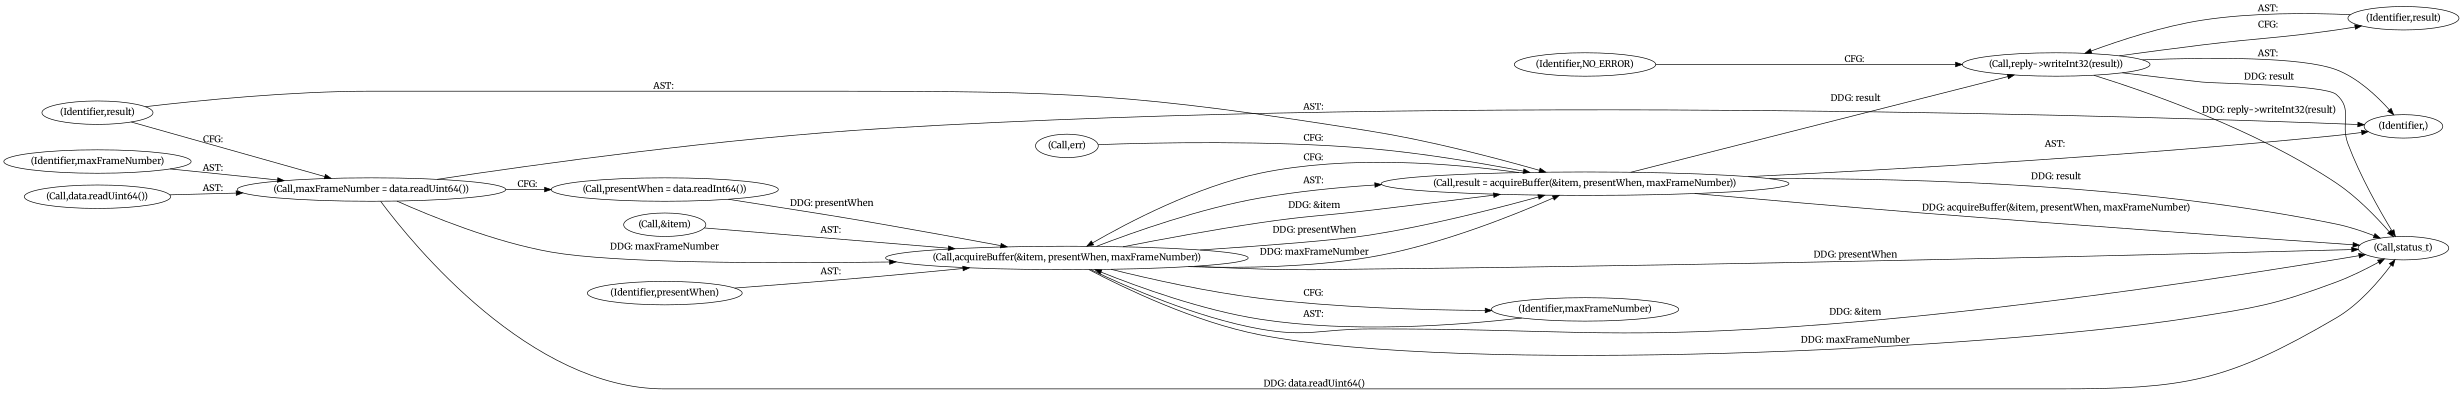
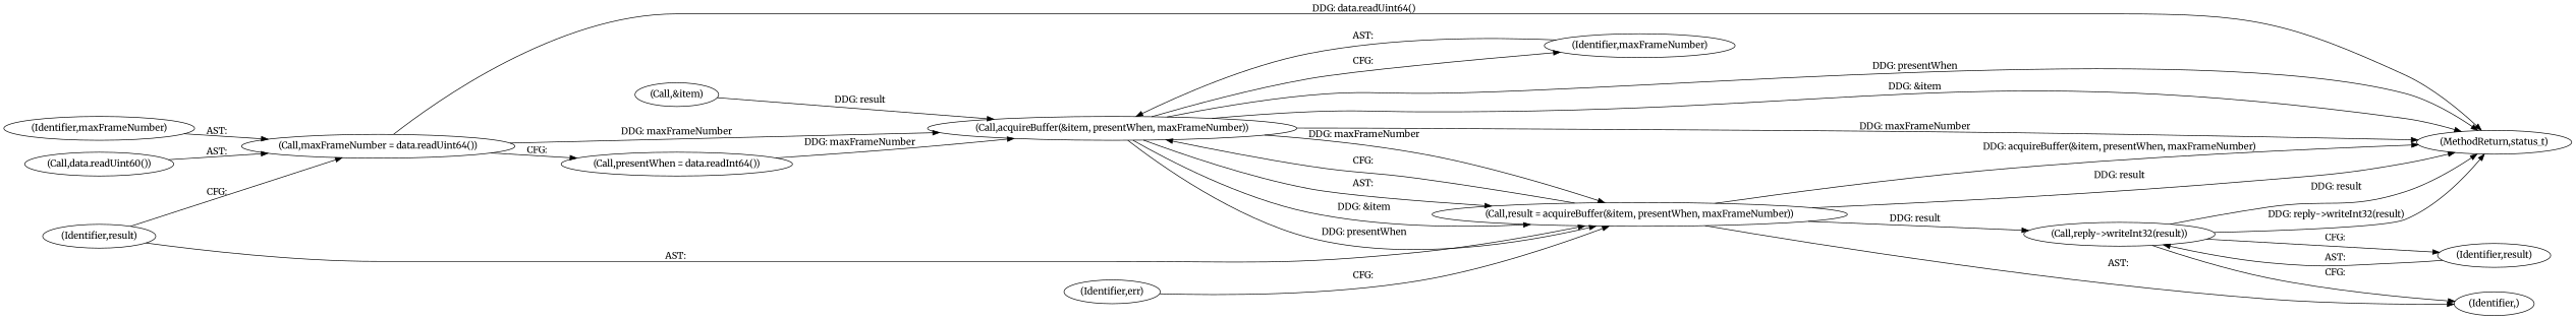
  digraph {
    fontname=Merriweather
    rankdir=LR
    node [fontname=Merriweather]
    edge [fontname=Merriweather]
    n1 [label="(Call,maxFrameNumber = data.readUint64())"]
    n2 [label="(Call,acquireBuffer(&item, presentWhen, maxFrameNumber))"]
    n3 [label="(Identifier,)"]
-   n4 [label="(Call,status_t)"]
+   n4 [label="(MethodReturn,status_t)"]
    n5 [label="(Call,presentWhen = data.readInt64())"]
    n6 [label="(Call,result = acquireBuffer(&item, presentWhen, maxFrameNumber))"]
    n7 [label="(Identifier,maxFrameNumber)"]
-   n8 [label="(Call,data.readUint64())"]
+   n8 [label="(Call,data.readUint60())"]
    n9 [label="(Call,reply->writeInt32(result))"]
    n10 [label="(Identifier,result)"]
-   n11 [label="(Call,err)"]
+   n11 [label="(Identifier,err)"]
    n12 [label="(Identifier,result)"]
    n13 [label="(Call,&item)"]
-   n14 [label="(Identifier,presentWhen)"]
-   n15 [label="(Identifier,NO_ERROR)"]
    n16 [label="(Identifier,maxFrameNumber)"]
    n1 -> n2 [label="DDG: maxFrameNumber"]
-   n1 -> n3 [label="AST: "]
    n1 -> n4 [label="DDG: data.readUint64()"]
    n1 -> n5 [label="CFG: "]
    n2 -> n4 [label="DDG: presentWhen"]
    n2 -> n4 [label="DDG: &item"]
    n2 -> n4 [label="DDG: maxFrameNumber"]
    n2 -> n6 [label="AST: "]
    n2 -> n6 [label="DDG: &item"]
    n2 -> n6 [label="DDG: presentWhen"]
    n2 -> n6 [label="DDG: maxFrameNumber"]
    n2 -> n7 [label="CFG: "]
-   n5 -> n2 [label="DDG: presentWhen"]
+   n5 -> n2 [label="DDG: maxFrameNumber"]
    n6 -> n2 [label="CFG: "]
    n6 -> n3 [label="AST: "]
    n6 -> n4 [label="DDG: result"]
    n6 -> n4 [label="DDG: acquireBuffer(&item, presentWhen, maxFrameNumber)"]
    n6 -> n9 [label="DDG: result"]
    n7 -> n2 [label="AST: "]
    n8 -> n1 [label="AST: "]
-   n9 -> n3 [label="AST: "]
+   n9 -> n3 [label="CFG: "]
    n9 -> n4 [label="DDG: result"]
    n9 -> n4 [label="DDG: reply->writeInt32(result)"]
    n9 -> n10 [label="CFG: "]
    n10 -> n9 [label="AST: "]
    n11 -> n6 [label="CFG: "]
    n12 -> n1 [label="CFG: "]
    n12 -> n6 [label="AST: "]
-   n13 -> n2 [label="AST: "]
-   n14 -> n2 [label="AST: "]
-   n15 -> n9 [label="CFG: "]
+   n13 -> n2 [label="DDG: result"]
    n16 -> n1 [label="AST: "]
  }
